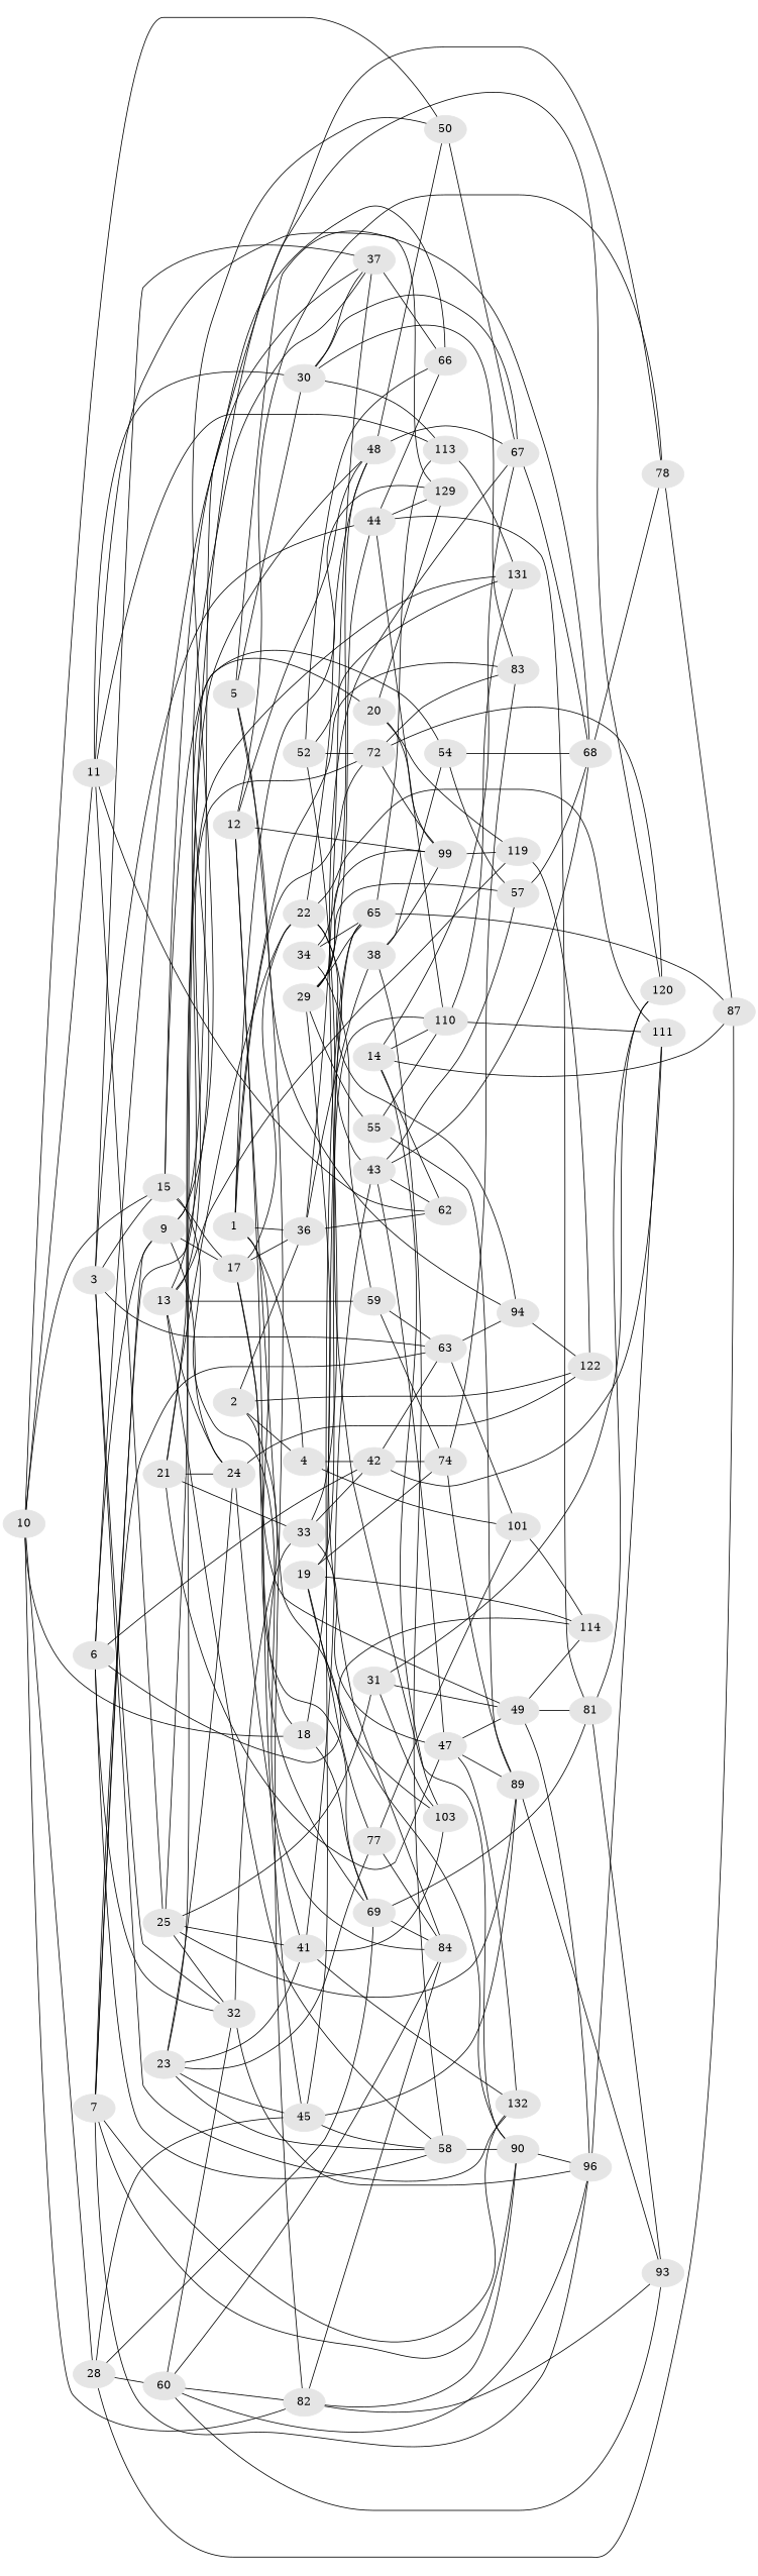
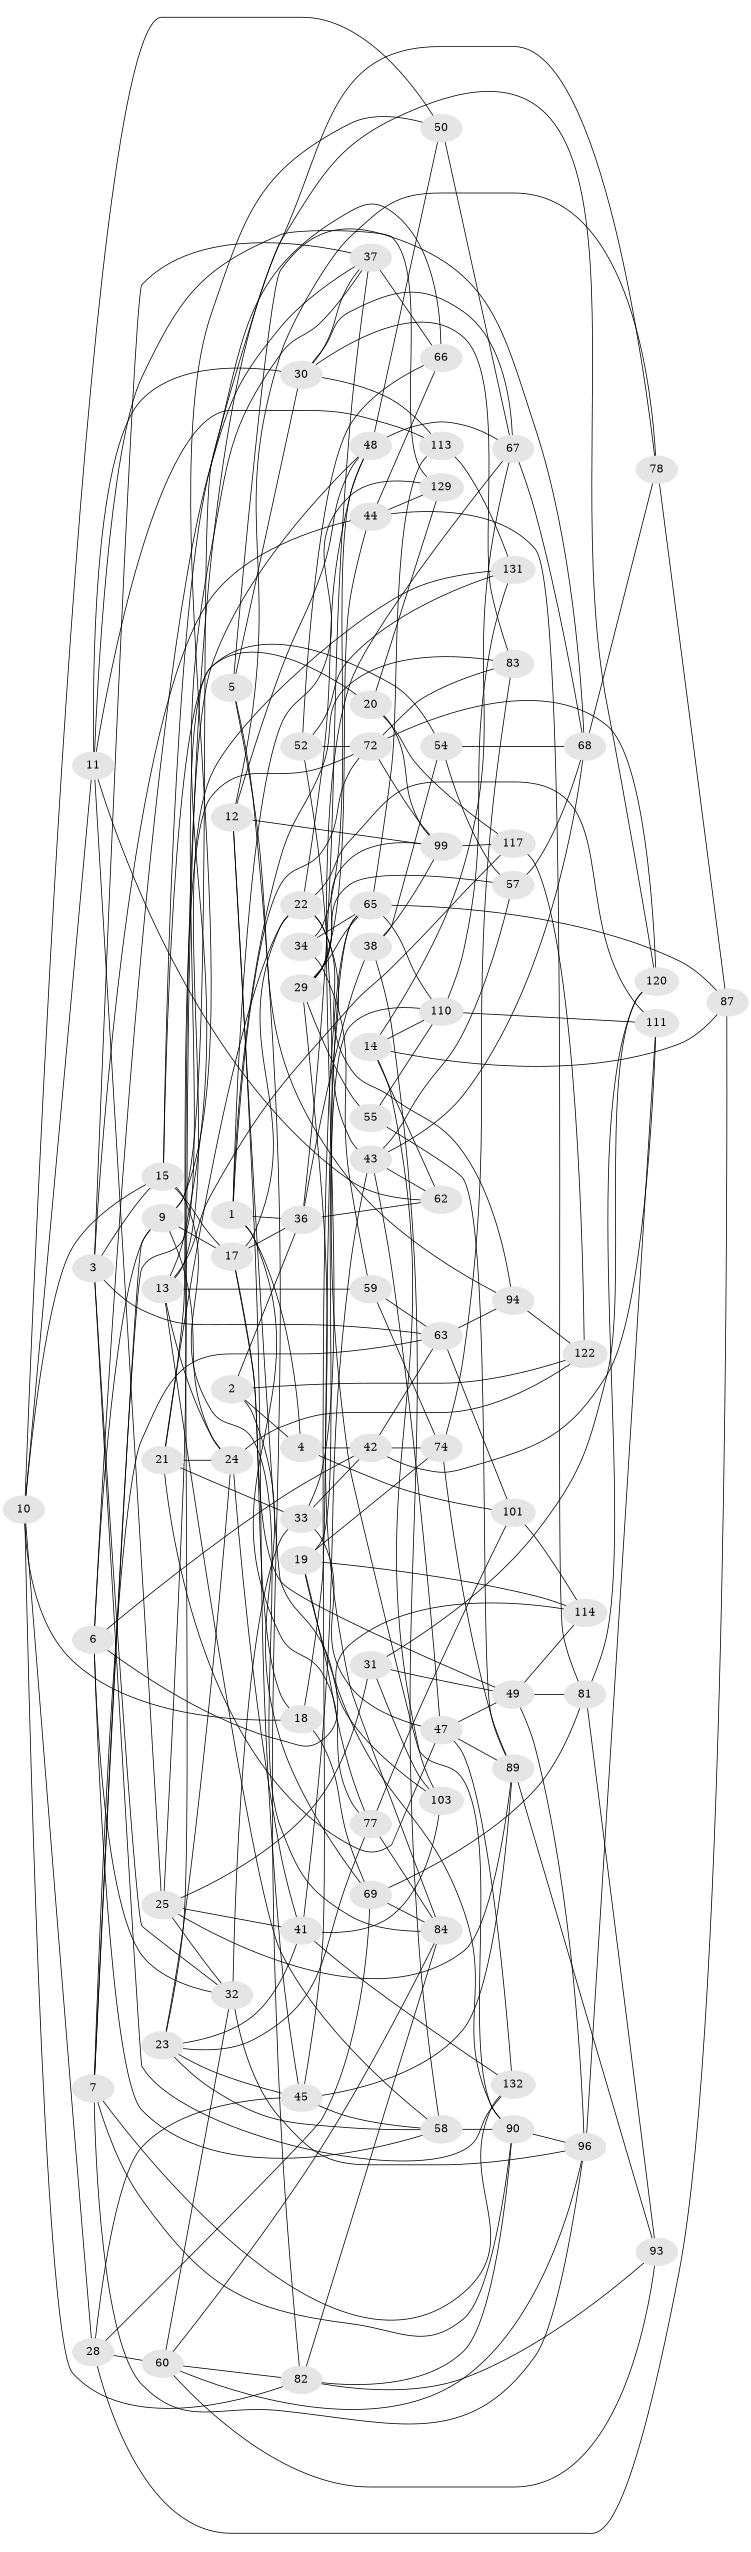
  graph {
    rankdir=LR
    node [color=gray90 style=filled]
    1 [super="+53"]
    4
    36 [super="+73"]
    69 [super="+128"]
    72 [super="+107"]
    83
    129
    42 [super="+75"]
    101
    37 [super="+51"]
    62
    38
    81 [super="+108"]
    84 [super="+115"]
    120
    n16 [label=99 super="+105"]
    2
    122
    3 [super="+26"]
    15 [super="+133"]
    32 [super="+97"]
    44 [super="+123"]
    63 [super="+71"]
    132
    17 [super="+116"]
    20
    66
    96 [super="+130"]
    33 [super="+127"]
    110 [super="+124"]
    94
    74 [super="+91"]
    111
    114
    30 [super="+40"]
    113
    67 [super="+102"]
    5
    68 [super="+76"]
    82 [super="+85"]
    78
    90 [super="+92"]
    93
    6 [super="+119"]
    9 [super="+65"]
    58 [super="+112"]
    24 [super="+27"]
    50
    7 [super="+8"]
    54
    57
    18
    22 [super="+100"]
    49 [super="+121"]
    41 [super="+80"]
    10 [super="+79"]
    11 [super="+39"]
    28 [super="+46"]
    25 [super="+35"]
    n60 [label=65 super="+95"]
    45 [super="+134"]
    87
    60 [super="+70"]
    31
    89 [super="+109"]
    131
    12 [super="+16"]
    48 [super="+99"]
    103
-   117 [super="+135" label=119]
+   117 [super="+135"]
    13 [super="+64"]
    59
    14 [super="+118"]
    43 [super="+86"]
    19 [super="+88"]
    77
    21 [super="+104"]
    47 [super="+126"]
    23 [super="+125"]
    29 [super="+106"]
    55
    34
    52
    1 -- 4
    1 -- 36
-   1 -- 69
+   1 -- 77
    1 -- 72
    1 -- 83
    1 -- 129
    4 -- 42
    4 -- 101
    36 -- 37
    36 -- 62
    36 -- 38
    69 -- 81
    69 -- 84
    72 -- 83
    72 -- 120
    72 -- n16
    42 -- 63
    42 -- 74
    42 -- 111
    101 -- 114
    37 -- 66
    38 -- n16
    38 -- 58
    38 -- 54
    81 -- 120
    81 -- 93
    n16 -- 117
    2 -- 4
    2 -- 36
    2 -- 69
    2 -- 122
    3 -- 37
    3 -- 15
    3 -- 32
    3 -- 44
    3 -- 63
    3 -- 132
    15 -- 84
    15 -- 17
    15 -- 20
    15 -- 66
    32 -- 96
    32 -- 33
    44 -- 129
    44 -- 81
    44 -- 66
-   44 -- 110
+   n60 -- 110
    63 -- 101
    63 -- 94
    17 -- 36
    17 -- 18
    17 -- 22
    17 -- 49
    20 -- 129
    20 -- n16
    20 -- 117
    96 -- 111
    33 -- 42
    33 -- 67
    33 -- 47
    110 -- 111
    110 -- 131
    94 -- 122
    74 -- 83
    74 -- 89
    30 -- 83
    30 -- 37
    30 -- 113
    30 -- 67
    113 -- 131
    67 -- 68
    5 -- 94
    5 -- 30
    5 -- 68
    5 -- 82
    68 -- 78
    82 -- 84
    82 -- 90
    82 -- 93
    78 -- 87
    90 -- 96
    6 -- 42
    6 -- 37
    6 -- 32
    6 -- 114
    6 -- 9
    6 -- 58
    9 -- 120
    9 -- 17
    9 -- 24
    9 -- 50
    58 -- 90
    24 -- 122
    24 -- 41
    50 -- 67
    7 -- 63
    7 -- 132
    7 -- 96
    7 -- 90
    7 -- 9
    7 -- 54
    54 -- 68
    54 -- 57
    57 -- 68
    18 -- 69
    18 -- n60
    22 -- 94
    22 -- 111
    22 -- 48
    22 -- 43
    49 -- 81
    49 -- 96
    49 -- 114
    41 -- 132
    41 -- 103
    41 -- 43
    10 -- 15
    10 -- 82
    10 -- 50
    10 -- 18
    10 -- 11
    10 -- 28
    11 -- 129
    11 -- 62
    11 -- 30
    11 -- 113
    11 -- 25
    28 -- 69
    28 -- 45
    28 -- 87
    28 -- 60 [weight=2]
    25 -- 32
    25 -- 78
    25 -- 41
    25 -- 31
    25 -- 89
    n60 -- 113
    n60 -- 87
    45 -- 58
    45 -- n60
    45 -- 89
    60 -- 84
    60 -- 32
    60 -- 96
    60 -- 82
    60 -- 93
    31 -- 120
    31 -- 49
    31 -- 103
    89 -- 93
    12 -- n16
    12 -- 78
    12 -- 45
    12 -- 48
    12 -- 103
    48 -- 67
    48 -- 50
    117 -- 122
    13 -- 37
    13 -- 58
    13 -- 24
    13 -- 131
    13 -- 117
    13 -- 59
    59 -- 63
    59 -- 74
    14 -- 62
    14 -- 110
    14 -- 67
    14 -- 87
    14 -- 103
    43 -- 62
    43 -- 68
    43 -- 57
    43 -- 47
    19 -- 110
    19 -- 74 [weight=2]
    19 -- 114
    19 -- 90
    19 -- 77
    77 -- 101
    77 -- 84
    21 -- 72
    21 -- 33 [weight=2]
    21 -- 24
    21 -- 22
    21 -- 47
    47 -- 132
    47 -- 49
    47 -- 89
    23 -- 58
    23 -- 24
    23 -- 41
    23 -- 45
    23 -- 48
    23 -- 77
    29 -- 84
    29 -- n16
    29 -- 44
    29 -- 57
    29 -- n60
    29 -- 55
    55 -- 110
    55 -- 89
    34 -- n60
    34 -- 48
    34 -- 59
    52 -- 72
    52 -- 66
    52 -- 90
    52 -- 131
  }
